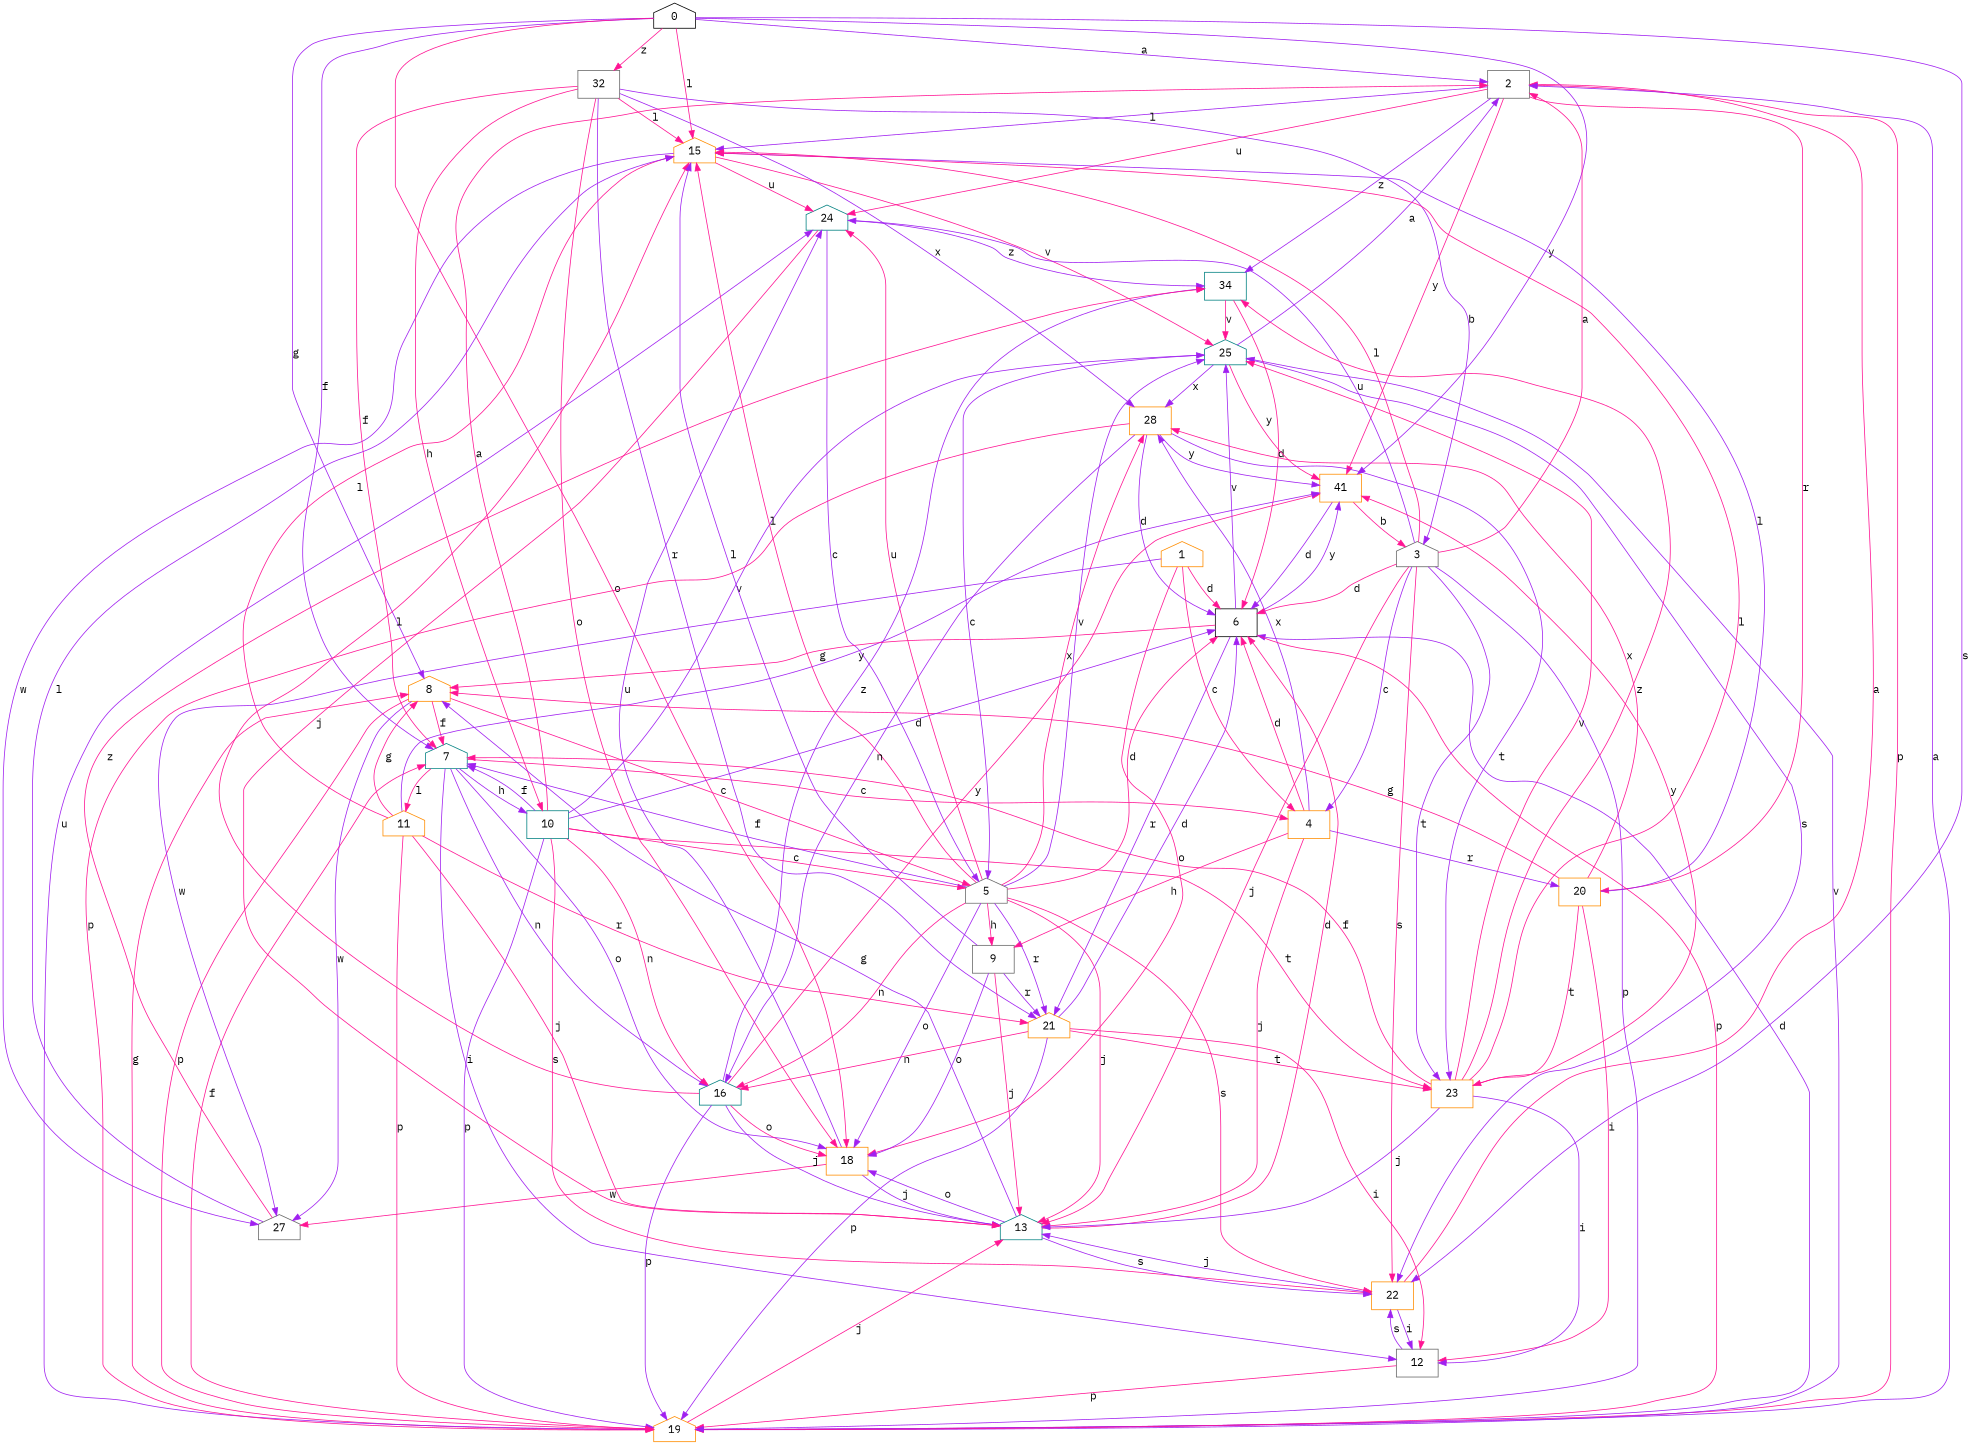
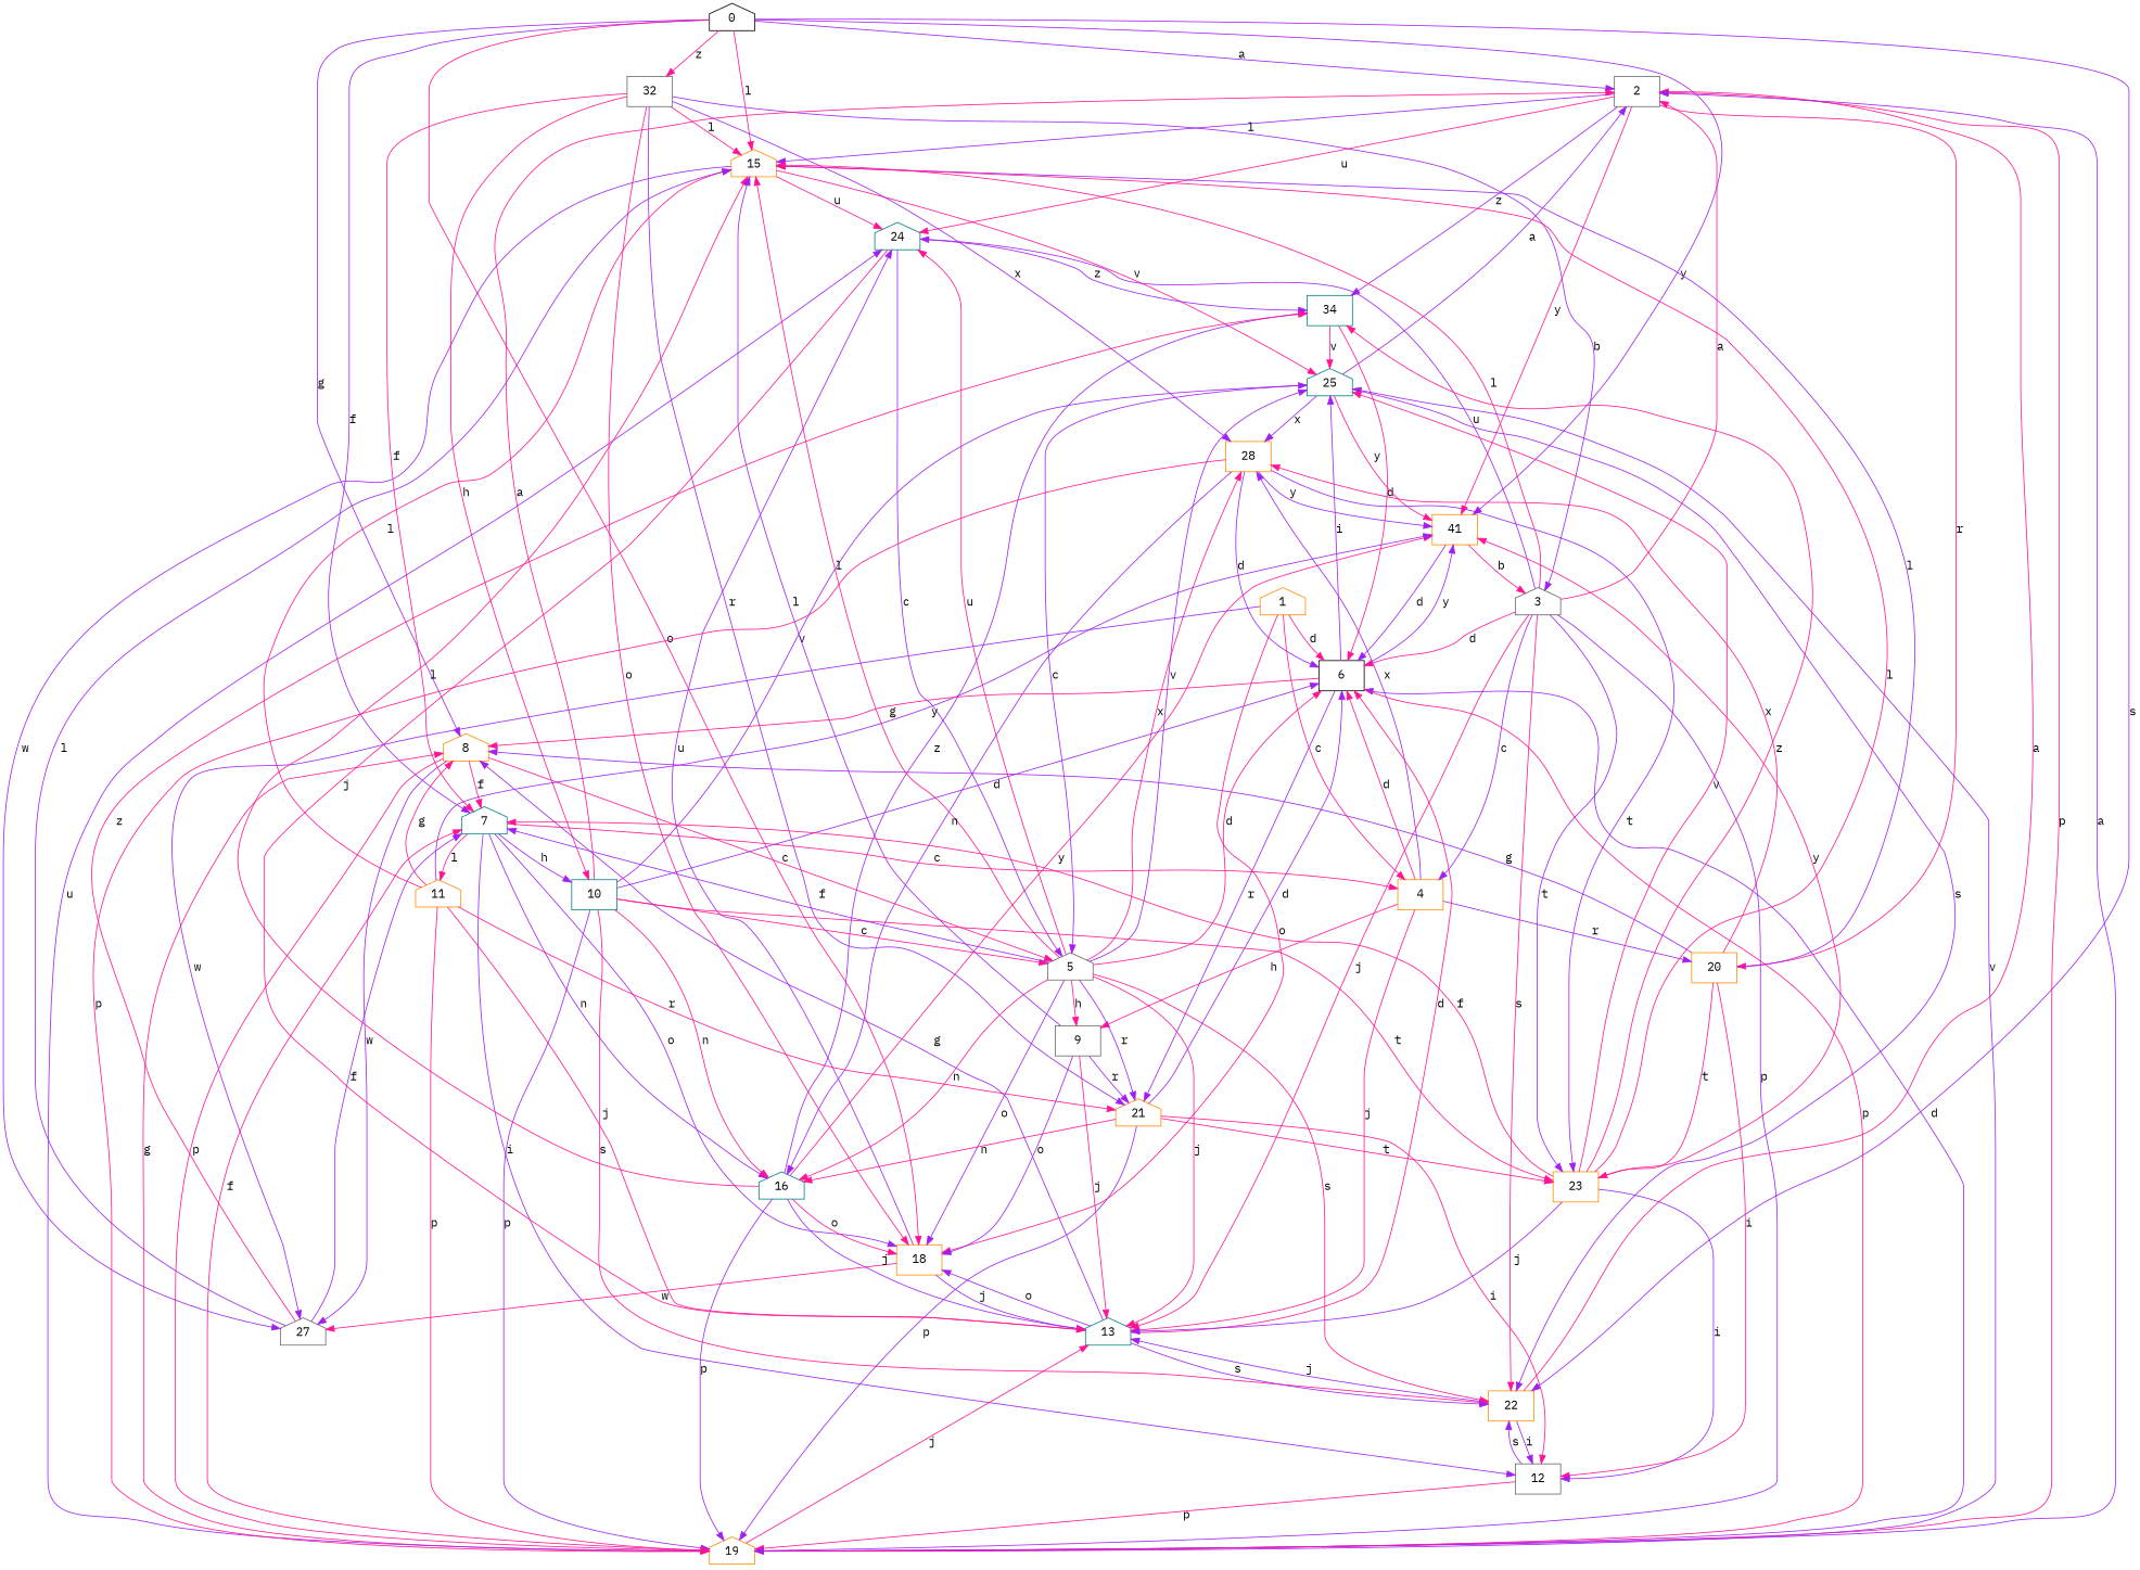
  strict digraph {
    fontname="IBM Plex Mono"
    node [color=darkorange fontname="IBM Plex Mono" shape=house]
    edge [color=deeppink fontname="IBM Plex Mono"]
    0 [color=black]
    2 [color=gray40 shape=box]
    7 [color=teal]
    8
    15
    18 [shape=box]
    22 [shape=box]
    n8 [label=41 shape=box]
    32 [color=gray40 shape=box]
    19
    20 [shape=box]
    24 [color=teal]
    34 [color=teal shape=box]
    4 [shape=box]
    16 [color=teal]
    10 [color=teal shape=box]
    11
    12 [color=gray40 shape=box]
    27 [color=gray40]
    5 [color=gray40]
    25 [color=teal]
    13 [color=teal]
    6 [color=black shape=box]
    3 [color=gray40]
    28 [shape=box]
    21
    1
    9 [color=gray40 shape=box]
    23 [shape=box]
    0 -> 2 [color=purple label=a]
    0 -> 7 [color=purple label=f]
    0 -> 8 [color=purple label=g]
    0 -> 15 [label=l]
    0 -> 18 [label=o]
    0 -> 22 [color=purple label=s]
    0 -> n8 [color=purple label=y]
    0 -> 32 [label=z]
    2 -> 15 [color=purple label=l]
    2 -> n8 [label=y]
    2 -> 19 [label=p]
    2 -> 20 [label=r]
    2 -> 24 [label=u]
    2 -> 34 [color=purple label=z]
    7 -> 18 [color=purple label=o]
    7 -> 4 [label=c]
    7 -> 16 [color=purple label=n]
    7 -> 10 [color=purple label=h]
    7 -> 11 [label=l]
    7 -> 12 [color=purple label=i]
    8 -> 7 [label=f]
    8 -> 19 [label=p]
    8 -> 27 [color=purple label=w]
    8 -> 5 [label=c]
    15 -> 24 [label=u]
    15 -> 27 [color=purple label=w]
    15 -> 25 [label=v]
    18 -> 24 [color=purple label=u]
    18 -> 27 [label=w]
    18 -> 13 [color=purple label=j]
    22 -> 2 [label=a]
    22 -> 12 [color=purple label=i]
    22 -> 13 [color=purple label=j]
    n8 -> 6 [color=purple label=d]
    n8 -> 3 [label=b]
    32 -> 7 [label=f]
    32 -> 15 [label=l]
    32 -> 18 [label=o]
    32 -> 10 [label=h]
    32 -> 3 [color=purple label=b]
    32 -> 28 [color=purple label=x]
    32 -> 21 [color=purple label=r]
    19 -> 2 [color=purple label=a]
    19 -> 7 [label=f]
    19 -> 8 [label=g]
    19 -> 24 [color=purple label=u]
    19 -> 25 [color=purple label=v]
    19 -> 13 [label=j]
    19 -> 6 [color=purple label=d]
-   20 -> 8 [label=g]
+   20 -> 8 [color=purple label=g]
    20 -> 15 [color=purple label=l]
    20 -> 12 [label=i]
    20 -> 28 [label=x]
    20 -> 23 [label=t]
    24 -> 34 [color=purple label=z]
    24 -> 5 [color=purple label=c]
    24 -> 13 [label=j]
    34 -> 25 [label=v]
    34 -> 6 [label=d]
    4 -> 20 [color=purple label=r]
    4 -> 13 [label=j]
    4 -> 6 [label=d]
    4 -> 28 [color=purple label=x]
    4 -> 9 [label=h]
    16 -> 15 [label=l]
    16 -> 18 [label=o]
    16 -> n8 [label=y]
    16 -> 19 [color=purple label=p]
    16 -> 34 [color=purple label=z]
    16 -> 13 [color=purple label=j]
    10 -> 2 [label=a]
-   10 -> 7 [color=purple label=f]
+   27 -> 7 [color=purple label=f]
    10 -> 22 [label=s]
    10 -> 19 [color=purple label=p]
    10 -> 16 [label=n]
    10 -> 5 [label=c]
    10 -> 25 [color=purple label=v]
    10 -> 6 [color=purple label=d]
    10 -> 23 [label=t]
    11 -> 8 [label=g]
    11 -> 15 [label=l]
    11 -> n8 [color=purple label=y]
    11 -> 19 [label=p]
    11 -> 13 [label=j]
    11 -> 21 [label=r]
    12 -> 22 [color=purple label=s]
    12 -> 19 [label=p]
    27 -> 15 [color=purple label=l]
    27 -> 34 [label=z]
    5 -> 7 [color=purple label=f]
    5 -> 15 [label=l]
    5 -> 18 [color=purple label=o]
    5 -> 22 [label=s]
    5 -> 24 [label=u]
    5 -> 16 [label=n]
    5 -> 25 [color=purple label=v]
    5 -> 13 [label=j]
    5 -> 6 [label=d]
    5 -> 28 [label=x]
    5 -> 21 [color=purple label=r]
    5 -> 9 [label=h]
    25 -> 2 [color=purple label=a]
    25 -> 22 [color=purple label=s]
    25 -> n8 [label=y]
    25 -> 5 [color=purple label=c]
    25 -> 28 [color=purple label=x]
    13 -> 8 [color=purple label=g]
    13 -> 18 [color=purple label=o]
    13 -> 22 [color=purple label=s]
    13 -> 6 [label=d]
    6 -> 8 [label=g]
    6 -> n8 [color=purple label=y]
    6 -> 19 [label=p]
-   6 -> 25 [color=purple label=v]
+   6 -> 25 [color=purple label=i]
    6 -> 21 [color=purple label=r]
    3 -> 2 [label=a]
    3 -> 15 [label=l]
    3 -> 22 [label=s]
    3 -> 19 [color=purple label=p]
    3 -> 24 [color=purple label=u]
    3 -> 4 [color=purple label=c]
    3 -> 13 [label=j]
    3 -> 6 [label=d]
    3 -> 23 [color=purple label=t]
    28 -> n8 [color=purple label=y]
    28 -> 19 [label=p]
    28 -> 16 [color=purple label=n]
    28 -> 6 [color=purple label=d]
    28 -> 23 [color=purple label=t]
    21 -> 19 [color=purple label=p]
    21 -> 16 [label=n]
    21 -> 12 [label=i]
    21 -> 6 [color=purple label=d]
    21 -> 23 [label=t]
    1 -> 18 [label=o]
    1 -> 4 [label=c]
    1 -> 27 [color=purple label=w]
    1 -> 6 [label=d]
    9 -> 15 [color=purple label=l]
    9 -> 18 [color=purple label=o]
    9 -> 13 [label=j]
    9 -> 21 [color=purple label=r]
    23 -> 7 [label=f]
    23 -> 15 [label=l]
    23 -> n8 [label=y]
    23 -> 34 [label=z]
    23 -> 12 [color=purple label=i]
    23 -> 25 [label=v]
    23 -> 13 [color=purple label=j]
  }
